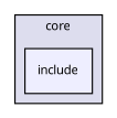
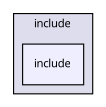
  digraph {
    compound=true
    n1 [fillcolor="#eeeeff" fontname="FreeSans.ttf" fontsize=10 label=include pencolor=black shape=box style=filled]
    subgraph cluster_1 {
      bgcolor="#ddddee"
      fontname="FreeSans.ttf"
      fontsize=10
-     label=core
+     label=include
      pencolor=black
      n1
    }
  }
